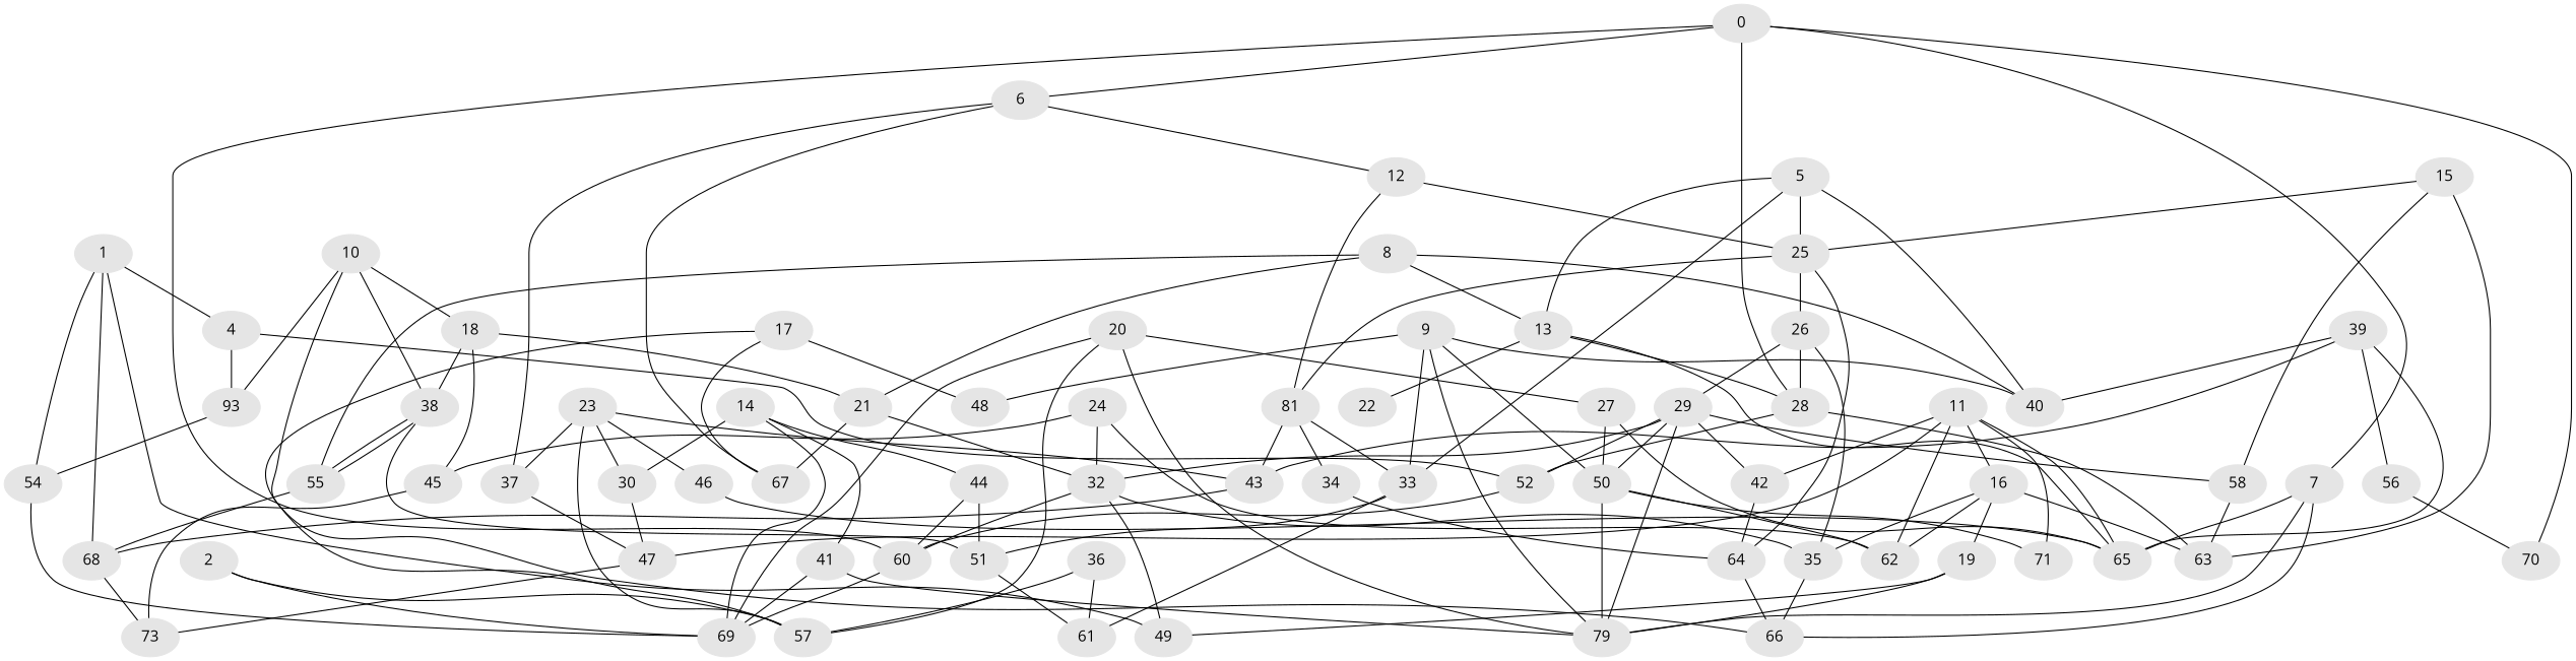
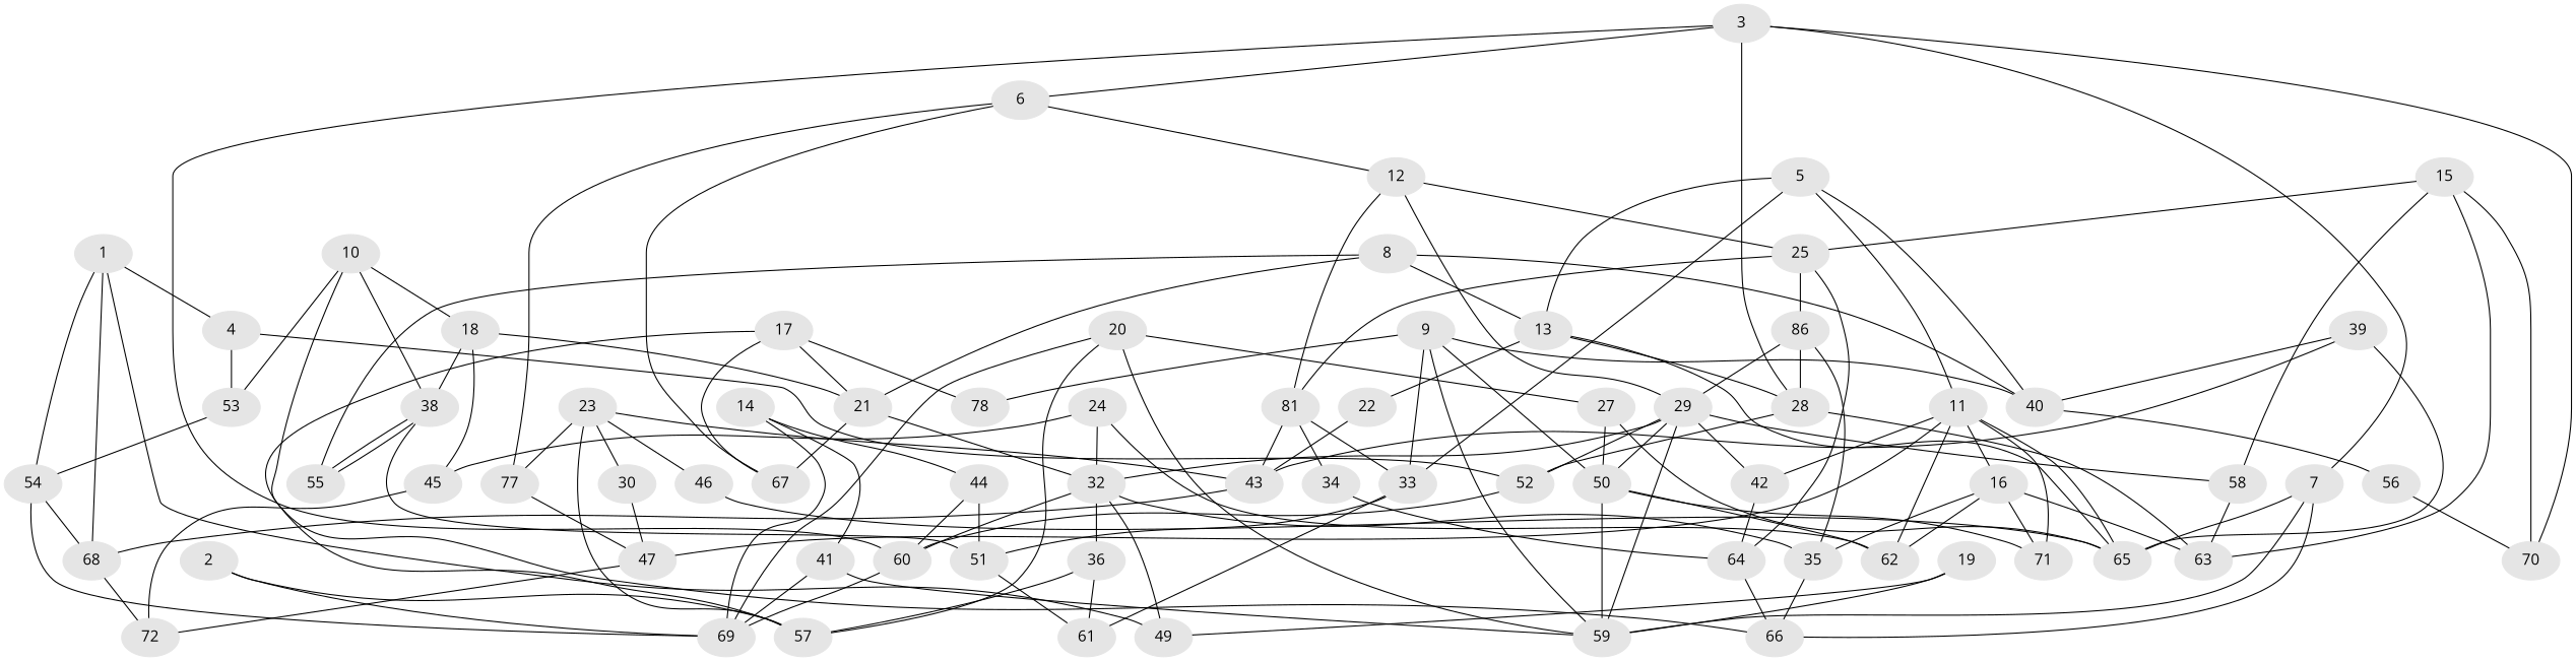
  graph {
    fontname="Open Sans"
    node [color=gray90 fontname="Open Sans" style=filled]
    edge [fontname="Open Sans"]
    1
    4
    49
    54
    68
    52
-   53 [label=93]
+   53
    69
-   72 [label=73]
+   72
    2
    57
-   3 [label=0]
+   3
    6
    7
    28
    60
    70
    12
-   37
+   37 [label=77]
    67
-   59 [label=79]
+   59
    65
    66
    63
    5
    13
    25
    33
    40
    22
    n31 [label=81]
-   26
+   26 [label=86]
    64
    51
    61
    56
    29
    47
    8
    21
    55
    32
    9
-   48
+   48 [label=78]
    50
    62
    71
    10
    18
    38
    45
    11
    16
    42
    19
    35
    58
    43
    34
    14
    30
    41
    44
    15
    17
    20
    27
    36
    23
    46
    24
    39
    1 -- 4
    1 -- 49
    1 -- 54
    1 -- 68
    4 -- 52
    4 -- 53
-   55 -- 68
+   54 -- 68
    54 -- 69
    68 -- 72
    52 -- 60
    53 -- 54
    2 -- 69
    2 -- 57
    3 -- 6
    3 -- 7
    3 -- 28
    3 -- 60
    3 -- 70
    6 -- 12
    6 -- 37
    6 -- 67
    7 -- 59
    7 -- 65
    7 -- 66
    28 -- 52
    28 -- 63
    60 -- 69
    12 -- 25
    12 -- n31
+   12 -- 29
    37 -- 47
    5 -- 13
-   5 -- 25
+   5 -- 11
    5 -- 33
    5 -- 40
    13 -- 28
    13 -- 65
    13 -- 22
    25 -- n31
    25 -- 26
    25 -- 64
    33 -- 51
    33 -- 61
-   39 -- 56
+   40 -- 56
+   22 -- 43
    n31 -- 33
    n31 -- 43
    n31 -- 34
    26 -- 28
    26 -- 29
    26 -- 35
    64 -- 66
    51 -- 61
    56 -- 70
    29 -- 52
    29 -- 59
    29 -- 32
    29 -- 50
    29 -- 42
    29 -- 58
    47 -- 72
    8 -- 13
    8 -- 40
    8 -- 21
    8 -- 55
    21 -- 67
    21 -- 32
    32 -- 49
    32 -- 60
    32 -- 35
+   32 -- 36
    9 -- 59
    9 -- 33
    9 -- 40
    9 -- 48
    9 -- 50
    50 -- 59
    50 -- 62
    50 -- 71
    10 -- 53
    10 -- 66
    10 -- 18
    10 -- 38
    18 -- 21
    18 -- 38
    18 -- 45
    38 -- 51
    38 -- 55
    38 -- 55
    45 -- 72
    11 -- 65
    11 -- 47
    11 -- 62
    11 -- 71
    11 -- 16
    11 -- 42
    16 -- 63
    16 -- 62
-   16 -- 19
+   16 -- 71
    16 -- 35
    42 -- 64
    19 -- 49
    19 -- 59
    35 -- 66
    58 -- 63
    43 -- 68
    34 -- 64
    14 -- 69
-   14 -- 30
    14 -- 41
    14 -- 44
    30 -- 47
    41 -- 69
    41 -- 59
    44 -- 60
    44 -- 51
+   15 -- 70
    15 -- 63
    15 -- 25
    15 -- 58
    17 -- 57
    17 -- 67
+   17 -- 21
    17 -- 48
    20 -- 69
    20 -- 57
    20 -- 59
    20 -- 27
    27 -- 65
    27 -- 50
    36 -- 57
    36 -- 61
    23 -- 57
    23 -- 37
    23 -- 43
    23 -- 30
    23 -- 46
    46 -- 65
    24 -- 32
    24 -- 62
    24 -- 45
    39 -- 65
    39 -- 40
    39 -- 43
  }
